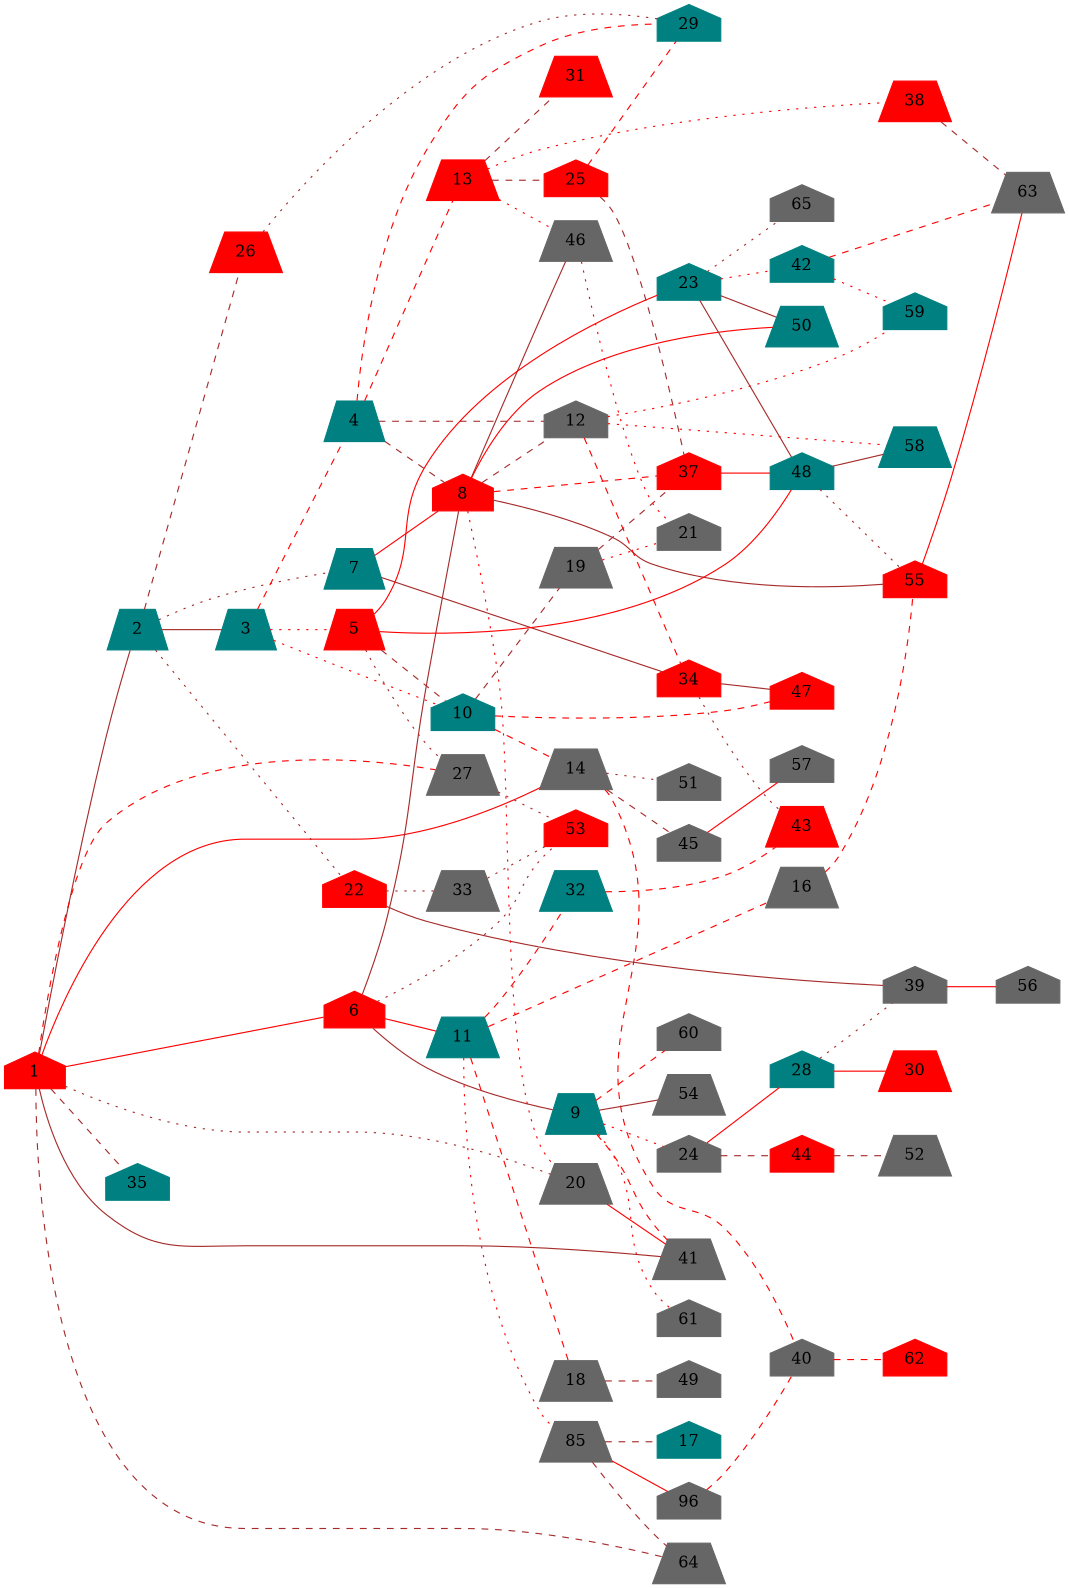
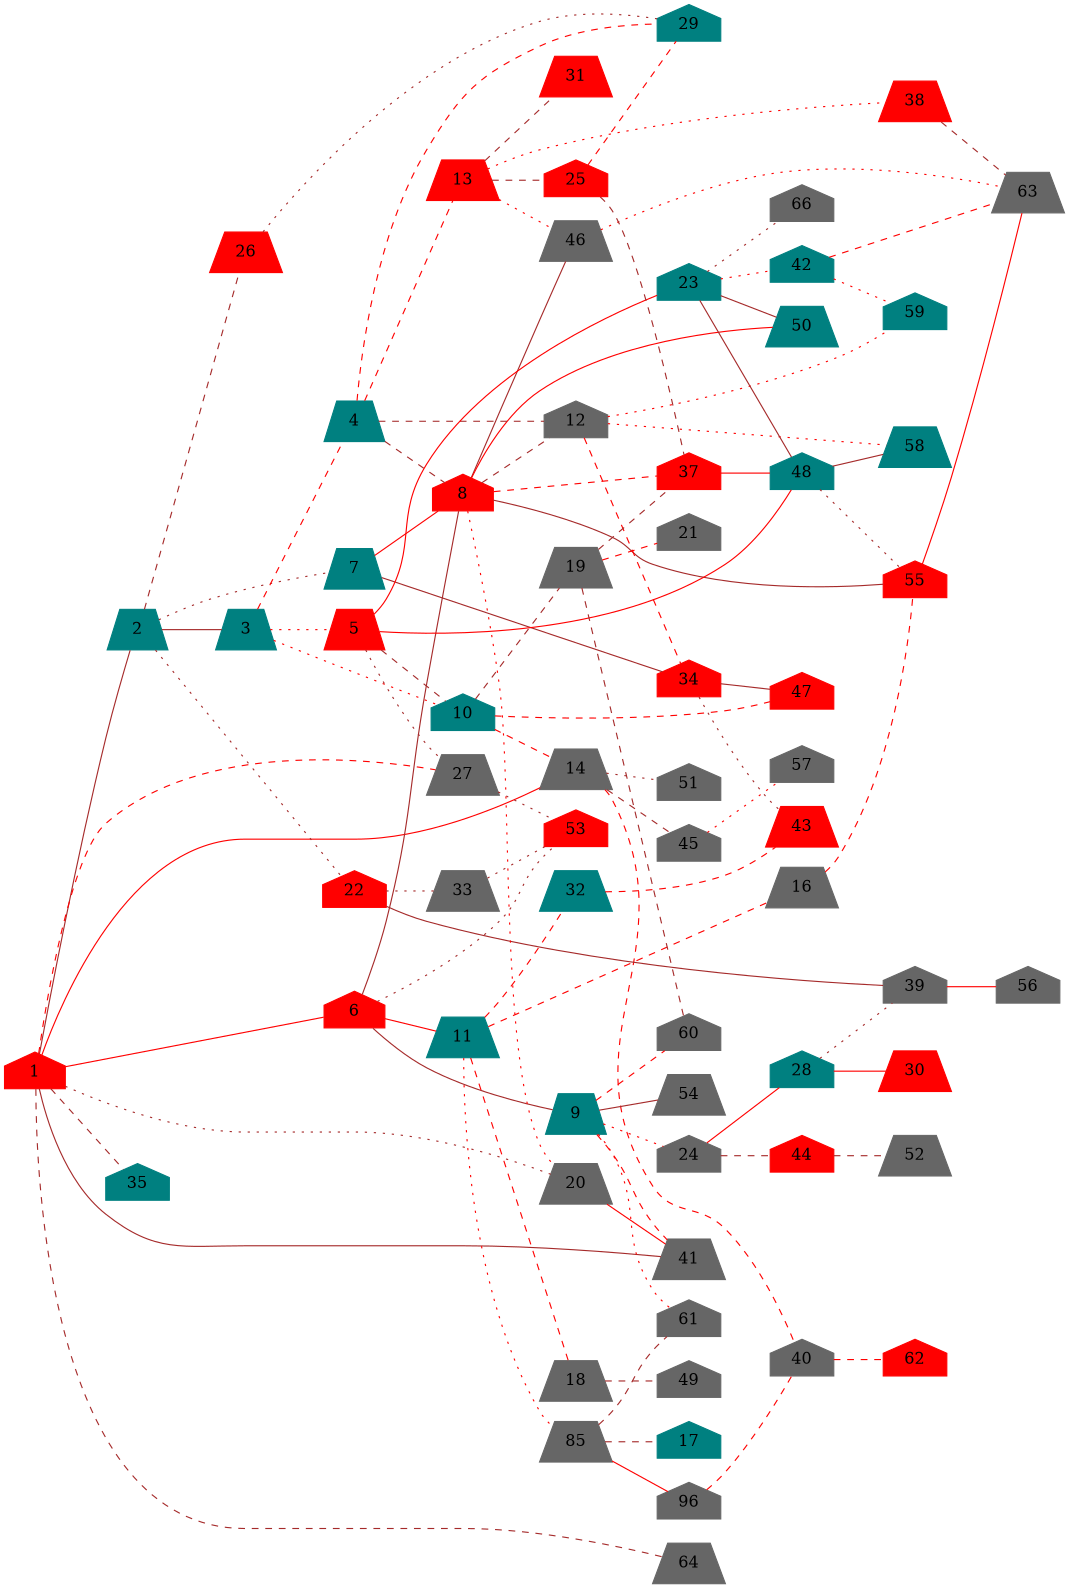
  graph {
    rankdir=LR
    node [color=gray40 shape=house style=filled]
    edge [color=red style=dashed weight=1.0]
    1 [color=red]
    2 [color=teal shape=trapezium]
    6 [color=red]
    14 [shape=trapezium]
    20 [shape=trapezium]
    27 [shape=trapezium]
    35 [color=teal]
    41 [shape=trapezium]
    64 [shape=trapezium]
    3 [color=teal shape=trapezium]
    7 [color=teal shape=trapezium]
    22 [color=red]
    26 [color=red shape=trapezium]
    8 [color=red]
    9 [color=teal shape=trapezium]
    11 [color=teal shape=trapezium]
    53 [color=red]
    45
    51
    40
    4 [color=teal shape=trapezium]
    5 [color=red shape=trapezium]
    10 [color=teal]
    34 [color=red]
    33 [shape=trapezium]
    39
    29 [color=teal]
    12
    13 [color=red shape=trapezium]
    23 [color=teal]
    48 [color=teal]
    19 [shape=trapezium]
    47 [color=red]
    37 [color=red]
    46 [shape=trapezium]
    50 [color=teal shape=trapezium]
    55 [color=red]
    58 [color=teal shape=trapezium]
    59 [color=teal]
    25 [color=red]
    31 [color=red shape=trapezium]
    38 [color=red shape=trapezium]
    42 [color=teal]
-   65
+   65 [label=66]
    24
    54 [shape=trapezium]
    60
    61
    n49 [label=85 shape=trapezium]
    16 [shape=trapezium]
    18 [shape=trapezium]
    32 [color=teal shape=trapezium]
    43 [color=red shape=trapezium]
    63 [shape=trapezium]
    28 [color=teal]
    44 [color=red]
    21
    17 [color=teal]
    n59 [label=96]
    49
    57
    56
    30 [color=red shape=trapezium]
    52 [shape=trapezium]
    62 [color=red]
    1 -- 2 [color=brown style=solid]
    1 -- 6 [style=solid]
    1 -- 14 [style=solid]
    1 -- 20 [color=brown style=dotted]
    1 -- 27
    1 -- 35 [color=brown]
    1 -- 41 [color=brown style=solid]
    1 -- 64 [color=brown]
    2 -- 3 [color=brown style=solid]
    2 -- 7 [color=brown style=dotted]
    2 -- 22 [color=brown style=dotted]
    2 -- 26 [color=brown]
    6 -- 8 [color=brown style=solid weight=2.0]
    6 -- 9 [color=brown style=solid]
    6 -- 11 [style=solid]
    6 -- 53 [color=brown style=dotted]
    14 -- 45 [color=brown]
    14 -- 51 [color=brown style=dotted]
    14 -- 40
    20 -- 41 [style=solid weight=2.0]
    27 -- 53 [color=brown style=dotted]
    3 -- 4
    3 -- 5 [style=dotted]
    3 -- 10 [style=dotted]
    7 -- 8 [style=solid]
    7 -- 34 [color=brown style=solid]
    22 -- 33 [color=brown style=dotted]
    22 -- 39 [color=brown style=solid]
    26 -- 29 [color=brown style=dotted]
    8 -- 20 [style=dotted]
    8 -- 12 [color=brown]
    8 -- 37
    8 -- 46 [color=brown style=solid]
    8 -- 50 [style=solid]
    8 -- 55 [color=brown style=solid]
    9 -- 41
    9 -- 24 [style=dotted]
    9 -- 54 [color=brown style=solid]
    9 -- 60
    9 -- 61 [style=dotted]
    11 -- n49 [style=dotted]
    11 -- 16
    11 -- 18
    11 -- 32
-   45 -- 57 [style=solid]
+   45 -- 57 [style=dotted]
    40 -- 62
    4 -- 8 [color=brown]
    4 -- 29
    4 -- 12 [color=brown]
    4 -- 13
    5 -- 27 [color=brown style=dotted]
    5 -- 10 [color=brown]
    5 -- 23 [style=solid weight=2.0]
    5 -- 48 [style=solid]
    10 -- 14
    10 -- 19 [color=brown]
    10 -- 47
    34 -- 47 [color=brown style=solid]
    34 -- 43 [color=brown style=dotted]
    33 -- 53 [color=brown style=dotted]
    39 -- 56 [style=solid]
    12 -- 34
    12 -- 58 [style=dotted]
    12 -- 59 [style=dotted]
    13 -- 46 [style=dotted]
    13 -- 25 [color=brown]
    13 -- 31 [color=brown]
    13 -- 38 [style=dotted]
    23 -- 48 [color=brown style=solid weight=4.0]
    23 -- 50 [color=brown style=solid]
    23 -- 42 [style=dotted]
    23 -- 65 [color=brown style=dotted]
    48 -- 55 [color=brown style=dotted]
    48 -- 58 [color=brown style=solid]
    19 -- 37 [color=brown]
-   19 -- 21 [style=dotted]
+   19 -- 60 [color=brown]
+   19 -- 21
    37 -- 48 [style=solid]
-   46 -- 21 [style=dotted]
+   46 -- 63 [style=dotted]
    55 -- 63 [style=solid]
    25 -- 29
    25 -- 37 [color=brown]
    38 -- 63 [color=brown]
    42 -- 59 [style=dotted]
    42 -- 63
    24 -- 28 [style=solid]
    24 -- 44 [color=brown]
-   n49 -- 64 [color=brown]
+   n49 -- 61 [color=brown]
    n49 -- 17 [color=brown]
    n49 -- n59 [style=solid]
    16 -- 55
    18 -- 49 [color=brown weight=2.0]
    32 -- 43
    28 -- 39 [color=brown style=dotted]
    28 -- 30 [style=solid]
    44 -- 52 [color=brown]
    n59 -- 40
  }
